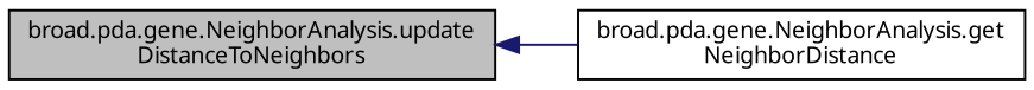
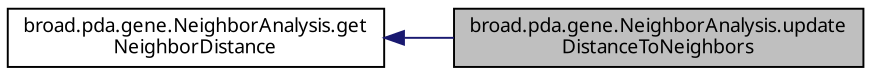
  digraph {
    rankdir=LR
    fontname="Noto Sans"
    node [color=black fontname="Noto Sans" fontsize=10 shape=record style=filled]
    n1 [fillcolor=grey75 fontcolor=black height=0.2 label="broad.pda.gene.NeighborAnalysis.update\lDistanceToNeighbors" width=0.4]
    n2 [fillcolor=white height=0.2 label="broad.pda.gene.NeighborAnalysis.get\lNeighborDistance" width=0.4]
-   n1 -> n2 [color=midnightblue dir=back fontname="Noto Sans" fontsize=10 labelfontname=Helvetica labelfontsize=10 style=solid]
+   n2 -> n1 [color=midnightblue dir=back fontname="Noto Sans" fontsize=10 labelfontname=Helvetica labelfontsize=10 style=solid]
  }
